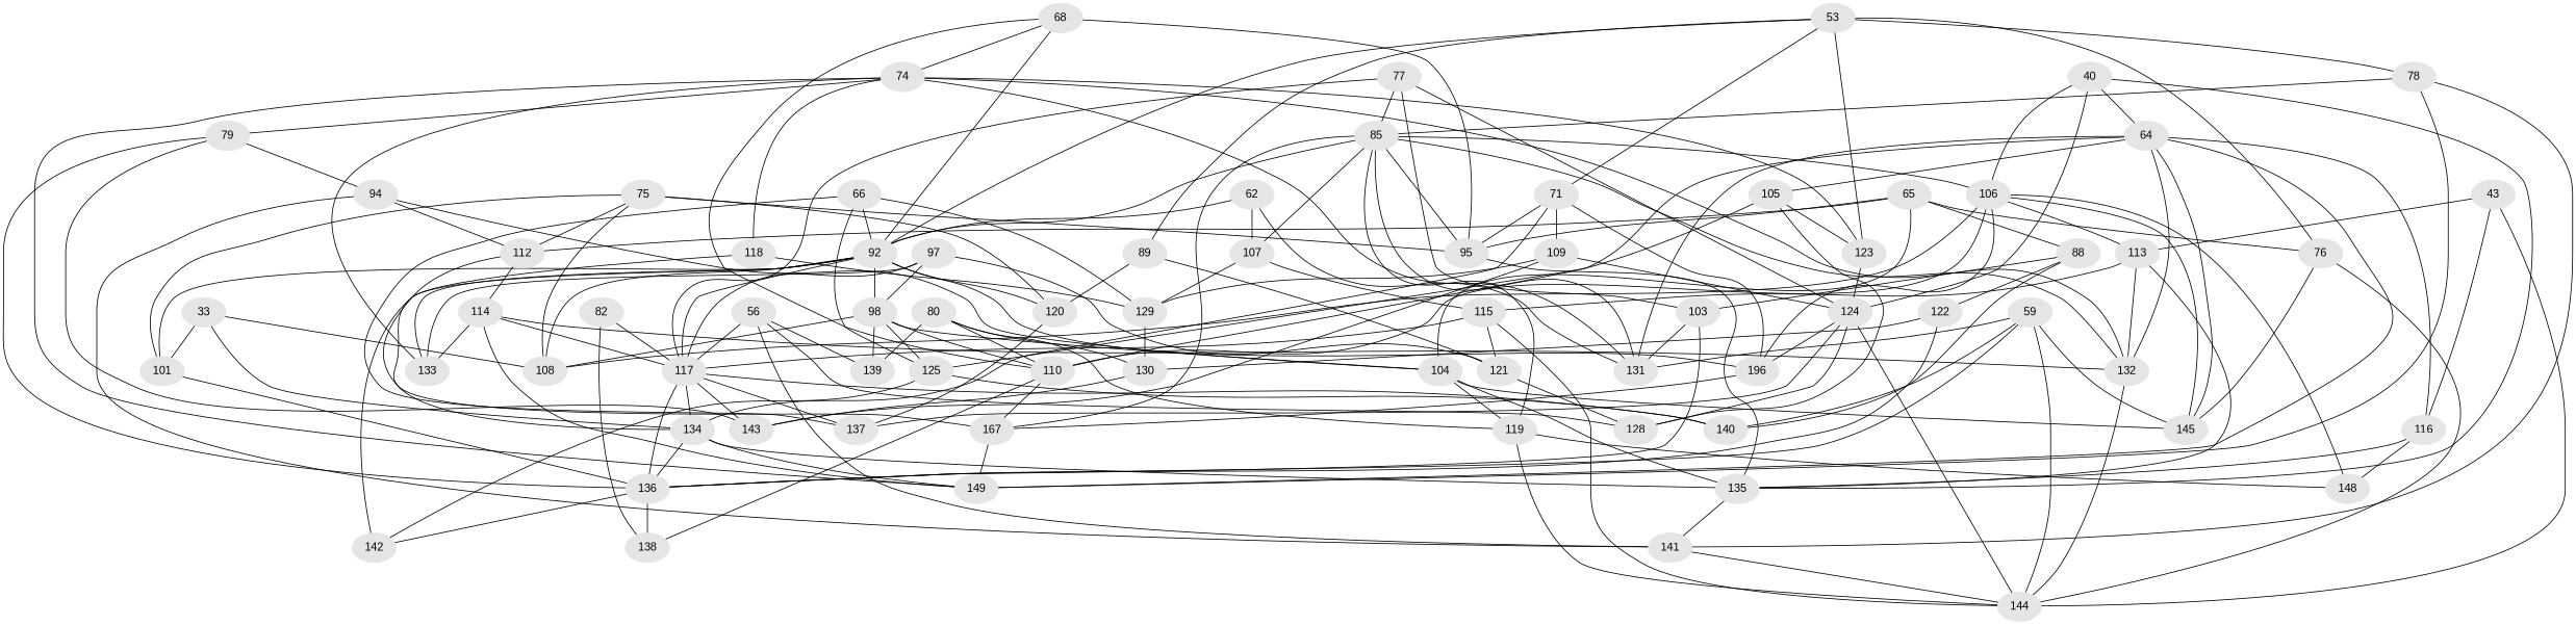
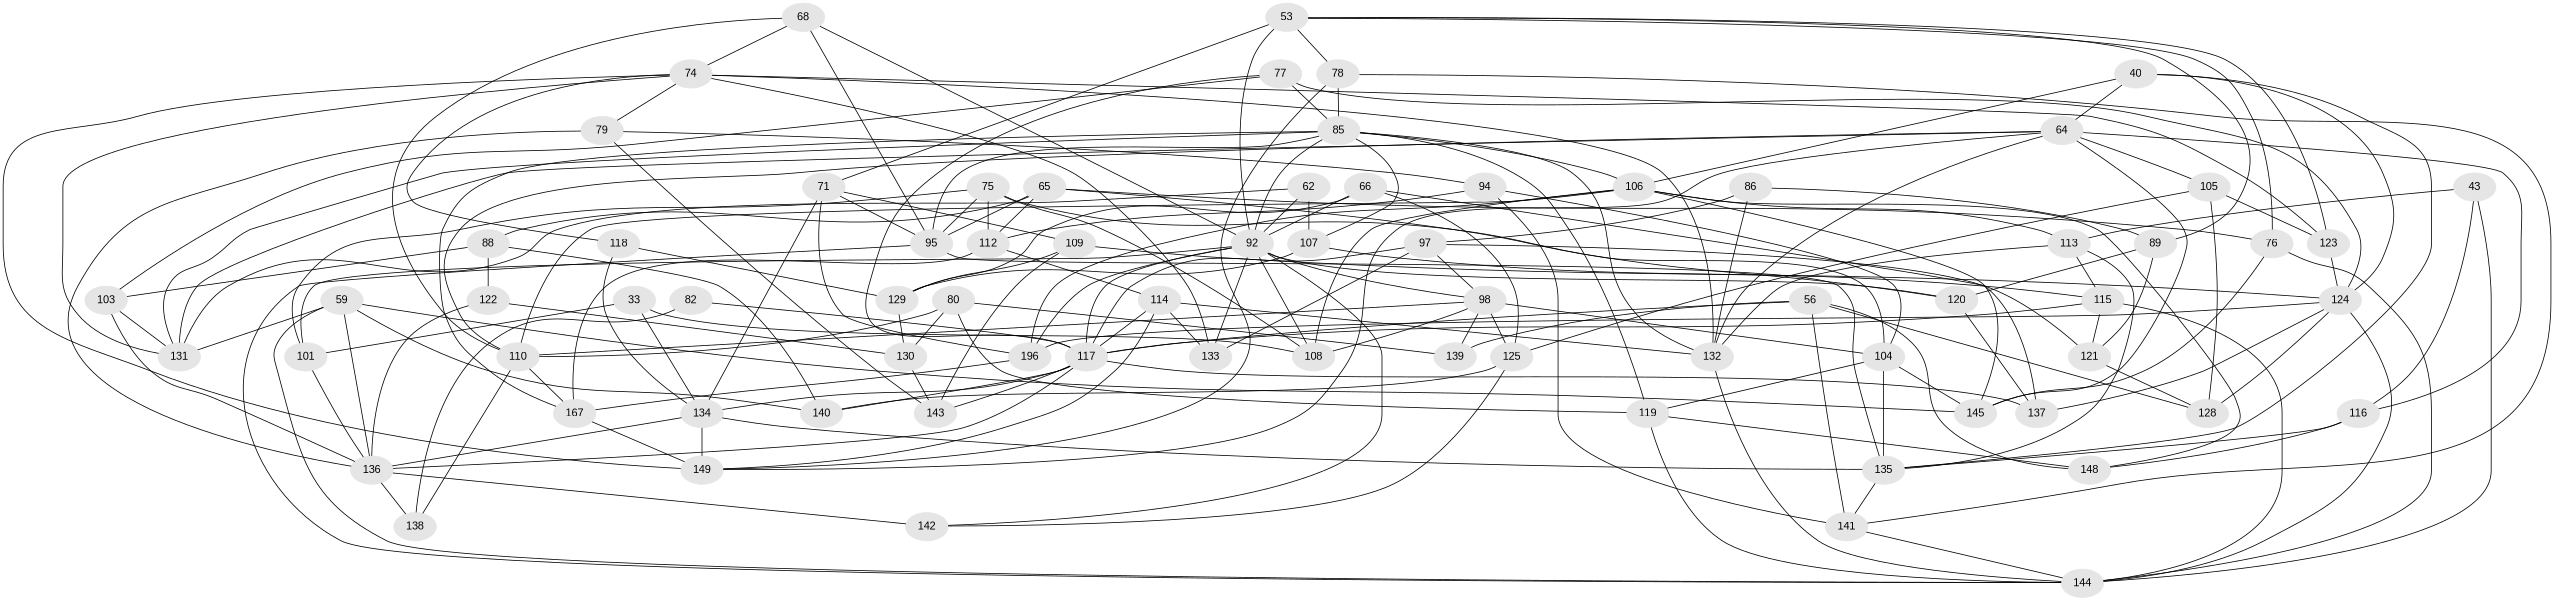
  graph {
    fontname="Liberation Sans"
    node [color=gray90 fontname="Liberation Sans" style=filled]
    edge [fontname="Liberation Sans"]
    33
    101
    108 [super="+16"]
    134 [super="+12+87"]
    136 [super="+35+127"]
    135 [super="+81"]
    149 [super="+72"]
    113 [super="+26+100"]
    132 [super="+42+41"]
    115 [super="+2+7+50"]
    43
    116
    144 [super="+36+51"]
    148
    53 [super="+40"]
    71 [super="+20"]
    76
    78
    89
    92 [super="+46+63+83"]
    123
    95 [super="+44+67"]
    109
    n24 [label=196 super="+30"]
    145 [super="+96"]
    141 [super="+126"]
    85 [super="+19+73"]
    120
    121
    117 [super="+39+111"]
    133
    98 [super="+3+23+47"]
    142
    124 [super="+90"]
    56 [super="+8"]
    128
    139
    140
    137
    143
    59 [super="+9"]
    131 [super="+61"]
    138 [super="+52"]
    64 [super="+24+49"]
    105
    110 [super="+31+84"]
    n47 [label=40]
    106 [super="+29+91"]
    62
    107 [super="+37"]
    129 [super="+58"]
    125 [super="+54"]
    n53 [label=167 super="+99"]
    65 [super="+55"]
    88
    104 [super="+6+48"]
    112 [super="+28"]
    103
    122
    119 [super="+102"]
    114 [super="+45"]
    66
    130
    74 [super="+5+21"]
    79
    118
    68
    94
    75 [super="+70"]
    77
    80
    82
+   86
    97 [super="+69"]
    33 -- 101
    33 -- 108 [weight=2]
    33 -- 134
    101 -- 136
    134 -- 136
    134 -- 135
    134 -- 149 [weight=2]
    136 -- 142 [weight=2]
    136 -- 138 [weight=2]
    135 -- 141
    113 -- 135
    113 -- 132 [weight=2]
    113 -- 115 [weight=2]
    132 -- 144 [weight=2]
    115 -- 144 [weight=3]
    115 -- 121
    115 -- 117
    43 -- 113 [weight=2]
    43 -- 116
    43 -- 144
    116 -- 135
    116 -- 148
    53 -- 71 [weight=2]
    53 -- 76
    53 -- 78
    53 -- 89
    53 -- 92 [weight=2]
    53 -- 123
    71 -- 134
    71 -- 95
    71 -- 109
    71 -- n24
    76 -- 144
    76 -- 145
    78 -- 149
    78 -- 141
    78 -- 85
    89 -- 120
    89 -- 121
    92 -- 101
    92 -- 108
    92 -- n24 [weight=2]
    92 -- 120
    92 -- 117
    92 -- 133
    92 -- 98 [weight=2]
    92 -- 142
    123 -- 124
    95 -- 135
+   95 -- 144
    109 -- 124
    109 -- 143
    109 -- 129
    n24 -- n53
    141 -- 144
    85 -- 132
    85 -- 92
    85 -- 95
    85 -- 131
    85 -- 106
    85 -- 107
    85 -- n53
    85 -- 119 [weight=2]
    120 -- 137
    121 -- 128
    117 -- 134
    117 -- 136 [weight=2]
    117 -- 140
    117 -- 137
    117 -- 143
    98 -- 108
    98 -- 139
    98 -- 110
    98 -- 125 [weight=2]
    98 -- 104
    124 -- 144
    124 -- n24
    124 -- 128
    124 -- 137
+   56 -- 148
    56 -- 141 [weight=2]
    56 -- 117
    56 -- 128
    56 -- 139
    59 -- 136
    59 -- 144
    59 -- 145
    59 -- 140
    59 -- 131 [weight=2]
    64 -- 149
    64 -- 132
    64 -- 116
    64 -- 145
    64 -- 131
    64 -- 105
    64 -- 110
    105 -- 123
    105 -- 128
    105 -- 125
    110 -- 138 [weight=2]
    110 -- n53
    n47 -- 135
    n47 -- 124
    n47 -- 64
    n47 -- 106
    106 -- 108
    106 -- 113
    106 -- 148
    106 -- n24
    106 -- 145
    106 -- 110
    62 -- 92
    62 -- 131
    62 -- 107 [weight=2]
    107 -- 115 [weight=2]
    107 -- 129
    129 -- 130
    125 -- 142
    125 -- 140
    n53 -- 149 [weight=2]
    65 -- 76
    65 -- 95
    65 -- 88
    65 -- 104
    65 -- 112 [weight=2]
    88 -- 140
    88 -- 103
    88 -- 122
    104 -- 135 [weight=2]
    104 -- 145 [weight=2]
    104 -- 119
    112 -- n53
    112 -- 114
    103 -- 136
    103 -- 131
    122 -- 136
    122 -- 130
    119 -- 144
    119 -- 148
    114 -- 149
    114 -- 132 [weight=2]
    114 -- 117
    114 -- 133
    66 -- 92
    66 -- 137
    66 -- 129
    66 -- 125
    130 -- 143
    74 -- 149
    74 -- 132
    74 -- 123
    74 -- 133
    74 -- 131
    74 -- 79
    74 -- 118
    79 -- 136
    79 -- 143
    79 -- 94
    118 -- 134
    118 -- 129 [weight=2]
    68 -- 92
    68 -- 95
    68 -- 110
    68 -- 74
    94 -- 141
    94 -- 104
    94 -- 112
    75 -- 101
    75 -- 108
    75 -- 95 [weight=2]
    75 -- 120
    75 -- 112
    77 -- 85
    77 -- 117
    77 -- 124
    77 -- 103
    80 -- 139
    80 -- 110
    80 -- 119
    80 -- 130
    82 -- 117 [weight=2]
    82 -- 138 [weight=2]
+   86 -- 132
+   86 -- 89
+   86 -- 97
    97 -- 121
    97 -- 117
    97 -- 133
    97 -- 98 [weight=2]
  }
